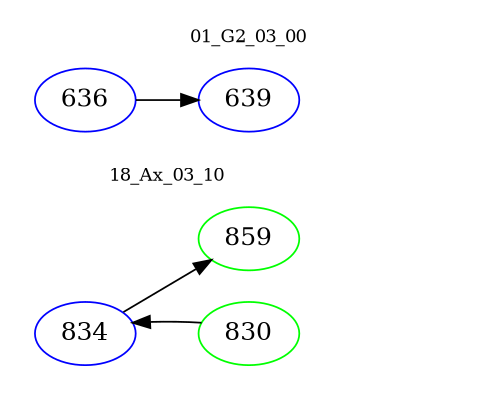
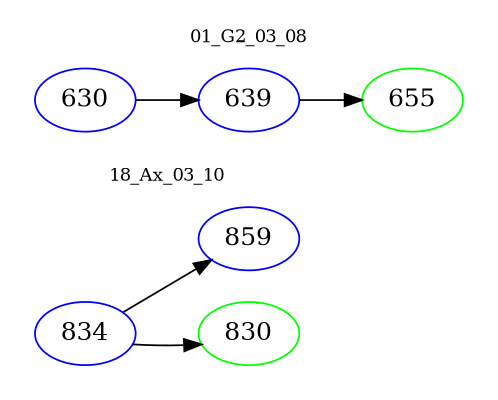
  digraph {
    rankdir=LR
    node [color=blue]
    edge [color=black]
    n1 [label=834]
    n2 [color=green label=830]
-   n3 [color=green label=859]
+   n3 [label=859]
    n4 [label=639]
-   n5 [label=636]
+   n5 [label=630]
+   n6 [color=green label=655]
    subgraph cluster_1 {
      color=white
      fontsize=10
      label="18_Ax_03_10"
      n1
      n2
      n3
    }
    subgraph cluster_2 {
      color=white
      fontsize=10
-     label="01_G2_03_00"
+     label="01_G2_03_08"
      n4
      n5
+     n6
    }
-   n2 -> n1
+   n1 -> n2
    n1 -> n3
+   n4 -> n6
    n5 -> n4
  }
